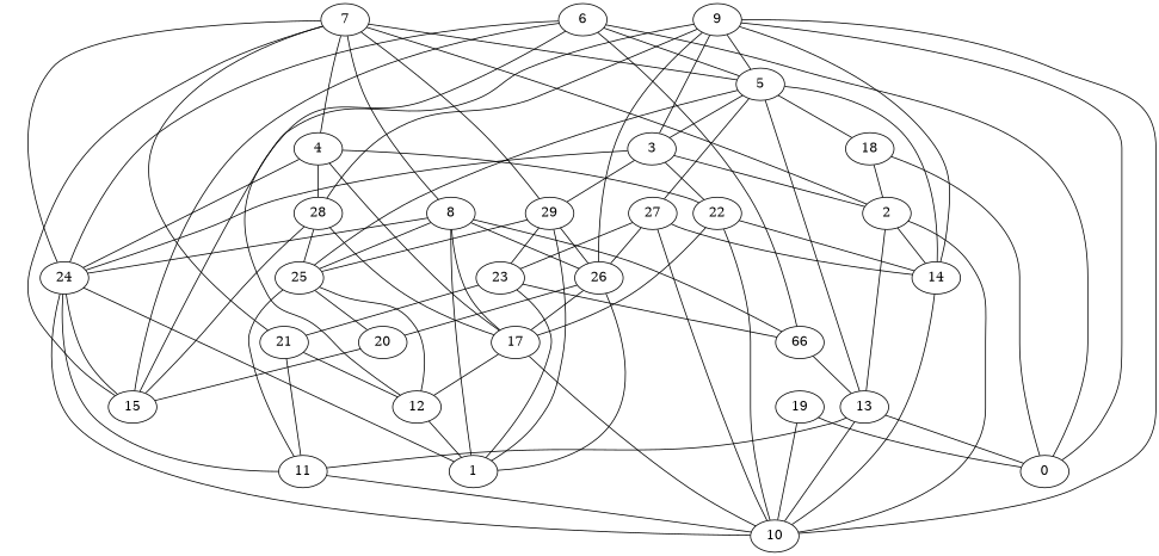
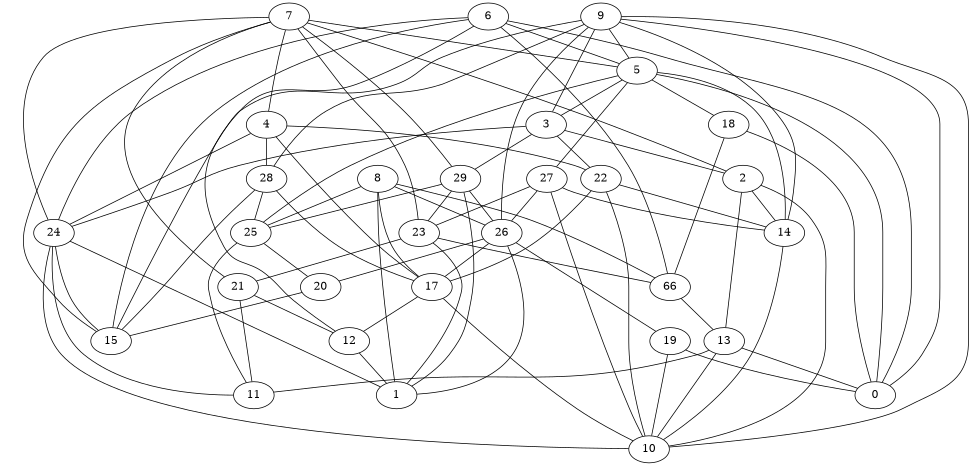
  digraph {
    edge [color=black dir=none]
    28
    25
    17
    15
    20
    12
    11
    10
    4
    22
    24
    14
    1
    9
    0
    26
    3
    5
    13
    19
    2
    29
    18
    27
    n25 [label=66]
    6
    23
    8
    7
    21
    subgraph sub_1 {
      28
      25
      17
      15
      20
      12
      11
      10
      4
      22
      24
      14
      1
      9
      0
      26
      3
      5
      13
      19
      2
      29
      18
      27
      n25
      6
      23
      8
      7
      21
    }
    28 -> 25
    28 -> 17
    28 -> 15
    25 -> 20
-   25 -> 12
    25 -> 11
    17 -> 12
    17 -> 10
    20 -> 15
    12 -> 1
-   11 -> 10
    4 -> 28
    4 -> 17
    4 -> 22
    4 -> 24
    22 -> 17
    22 -> 10
    22 -> 14
    24 -> 15
    24 -> 11
    24 -> 10
    24 -> 1
    14 -> 10
    9 -> 28
    9 -> 15
    9 -> 10
    9 -> 14
    9 -> 0
    9 -> 26
    9 -> 3
    9 -> 5
    26 -> 17
    26 -> 20
    26 -> 1
+   26 -> 19
    3 -> 22
    3 -> 24
    3 -> 2
    3 -> 29
    5 -> 25
    5 -> 14
    5 -> 3
-   5 -> 13
+   5 -> 0
    5 -> 18
    5 -> 27
    13 -> 11
    13 -> 10
    13 -> 0
    19 -> 10
    19 -> 0
    2 -> 10
    2 -> 14
    2 -> 13
    29 -> 25
    29 -> 1
    29 -> 26
    29 -> 23
    18 -> 0
-   18 -> 2
+   18 -> n25
    27 -> 10
    27 -> 14
    27 -> 26
    27 -> 23
    n25 -> 13
    6 -> 15
    6 -> 12
    6 -> 24
    6 -> 0
    6 -> 5
    6 -> n25
    23 -> 1
    23 -> n25
    23 -> 21
    8 -> 25
    8 -> 17
-   8 -> 24
    8 -> 1
    8 -> 26
    8 -> n25
    7 -> 15
    7 -> 4
    7 -> 24
    7 -> 5
    7 -> 2
    7 -> 29
-   7 -> 8
+   7 -> 23
    7 -> 21
    21 -> 12
    21 -> 11
  }
